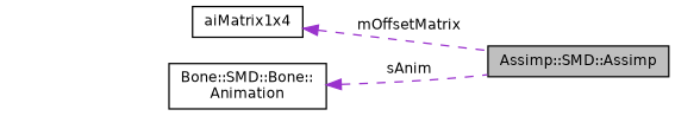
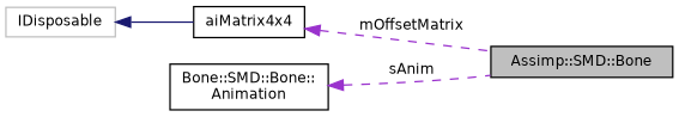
  digraph {
    rankdir=LR
    node [color=black fillcolor=white fontname=Helvetica fontsize=10 shape=record style=filled]
    edge [color=darkorchid3 dir=back fontname=Helvetica fontsize=10 labelfontname=Helvetica labelfontsize=10 style=dashed]
-   n1 [fillcolor=grey75 fontcolor=black height=0.2 label="Assimp::SMD::Assimp" width=0.4]
-   n2 [height=0.2 label=aiMatrix1x4 width=0.4]
+   n1 [fillcolor=grey75 fontcolor=black height=0.2 label="Assimp::SMD::Bone" width=0.4]
+   n2 [height=0.2 label=aiMatrix4x4 width=0.4]
+   n3 [color=grey75 height=0.2 label=IDisposable width=0.4]
    n4 [height=0.2 label="Bone::SMD::Bone::\lAnimation" width=0.4]
    n2 -> n1 [label=" mOffsetMatrix"]
+   n3 -> n2 [color=midnightblue style=solid]
    n4 -> n1 [label=" sAnim"]
  }
